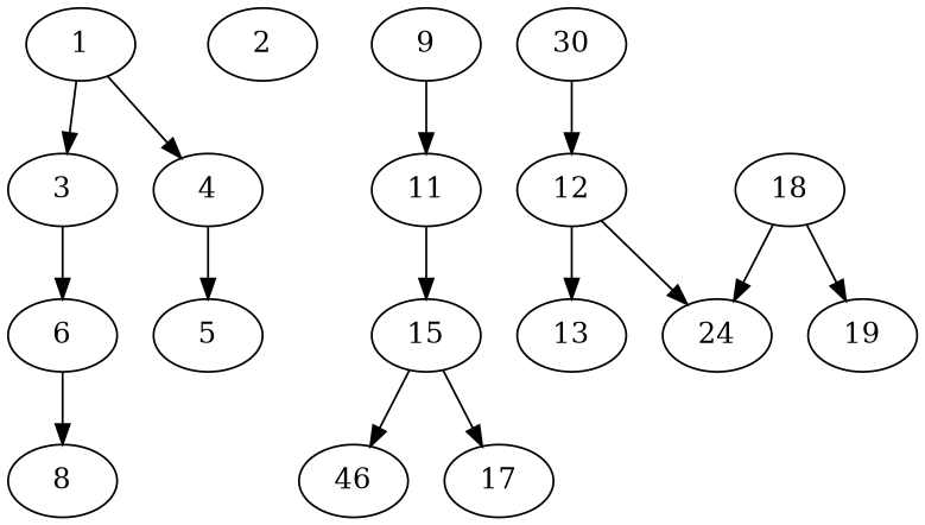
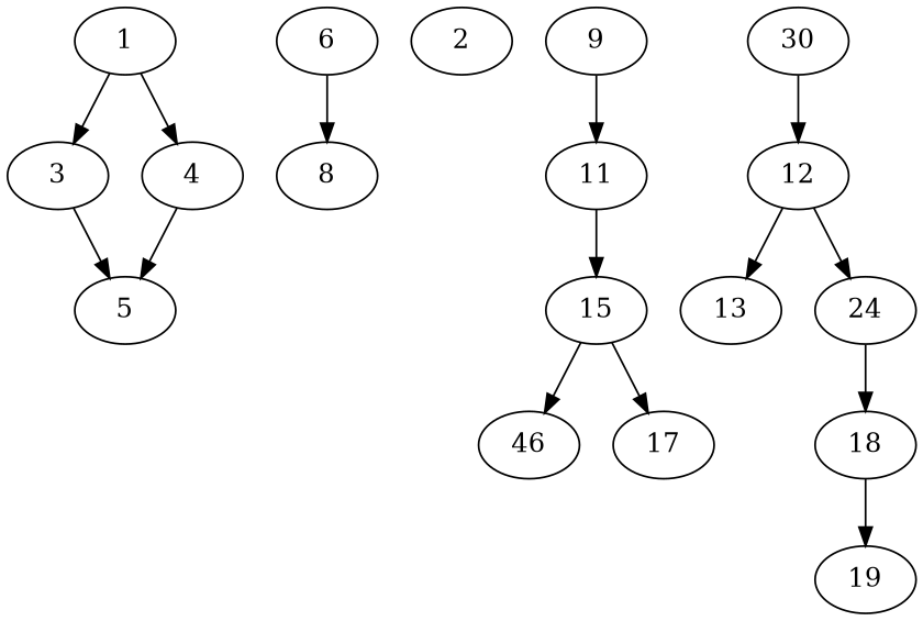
  digraph {
    node [alpha=0.01]
    1 [alpha=0.09 expect_size=160918422787158560]
    3 [alpha=0.02 expect_size=142193838454604824576]
    4 [expect_size=1241906064179636]
    6 [alpha=0.20 expect_size=254832567710684000]
    5 [expect_size=41096973821130309632]
    8 [alpha=0.19 expect_size=10081724004034412544]
    2 [alpha=0.20 expect_size=149145935413248000000]
    9 [alpha=0.11 expect_size=559438394291307264]
    11 [alpha=0.11 expect_size=1037785566368384]
    n10 [alpha=0.17 expect_size=32441202464155732 label=30]
    12 [alpha=0.10 expect_size=480548123373674]
    15 [alpha=0.13 expect_size=3267258386761502]
    13 [expect_size=1333675204170374]
    n14 [alpha=0.14 expect_size=236604959984975872000 label=24]
    n15 [alpha=0.00 expect_size=556010816134608 label=46]
    17 [alpha=0.06 expect_size=1602333177634268]
    18 [alpha=0.18 expect_size=2811751205891201]
    19 [alpha=0.00 expect_size=219173441306815104]
    1 -> 3
    1 -> 4
-   3 -> 6
+   3 -> 5
    4 -> 5
    6 -> 8
    9 -> 11
    11 -> 15
    n10 -> 12
    12 -> 13
    12 -> n14
    15 -> n15
    15 -> 17
-   18 -> n14
+   n14 -> 18
    18 -> 19
  }
